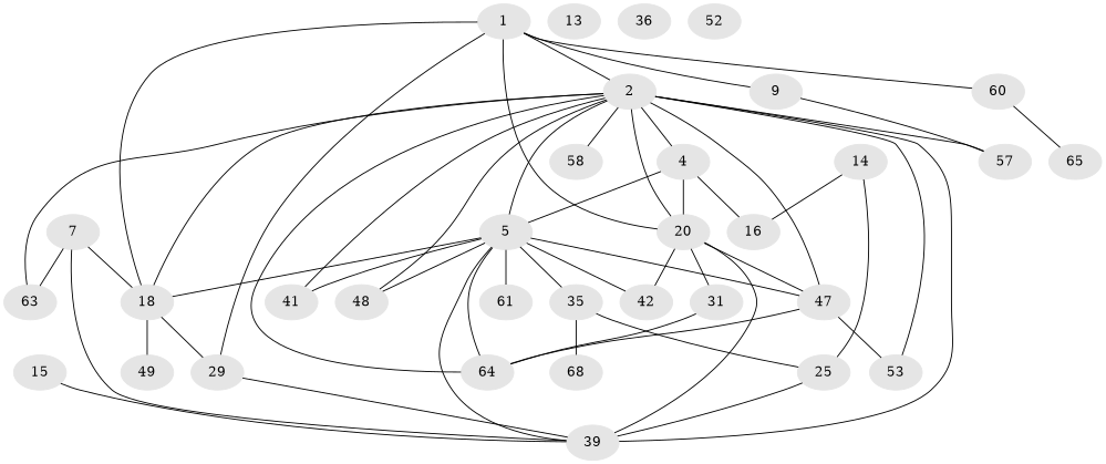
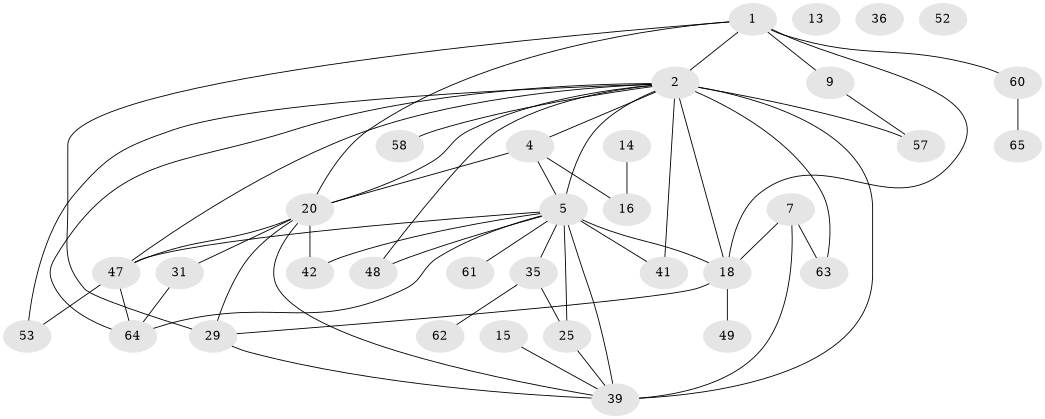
  graph {
    node [color=gray90 style=filled]
    1 [super="+40"]
    2 [super="+37+10+3"]
    9
    18 [super="+22+66+23+38"]
    20 [super="+24"]
    29 [super="+56"]
    60
    4 [super="+11+6+28"]
    5 [super="+8+19+26"]
    39 [super="+50+55"]
    41
    47
    48
    53
    57
    58
    63
    64
    49
    42
    31
    65
    16
    25 [super="+46"]
    35
    61
-   62 [label=68]
+   62
    7 [super="+12"]
    13
    14
    15
    36
    52
    1 -- 2
    1 -- 9
    1 -- 18
    1 -- 20
    1 -- 29
    1 -- 60
    2 -- 18
    2 -- 20
    2 -- 4
    2 -- 5 [weight=2]
    2 -- 39 [weight=5]
    2 -- 41
    2 -- 47
    2 -- 48
    2 -- 53
    2 -- 57
    2 -- 58
    2 -- 63
    2 -- 64
    9 -- 57
    18 -- 29
    18 -- 49 [weight=2]
+   20 -- 29
    20 -- 39
    20 -- 47
    20 -- 42
    20 -- 31
    29 -- 39
    60 -- 65
    4 -- 20 [weight=2]
    4 -- 5
    4 -- 16
    5 -- 18 [weight=2]
    5 -- 39 [weight=4]
    5 -- 41
    5 -- 47
    5 -- 48
    5 -- 64
    5 -- 42
-   14 -- 25
+   5 -- 25
    5 -- 35
    5 -- 61 [weight=2]
    47 -- 53
    47 -- 64
    31 -- 64
    25 -- 39
    35 -- 25
    35 -- 62
    7 -- 18
    7 -- 39
    7 -- 63
    14 -- 16
    15 -- 39
  }
